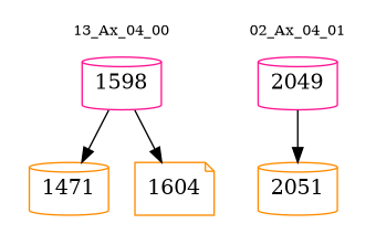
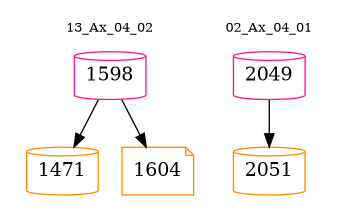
  digraph {
    node [color=darkorange shape=cylinder]
    edge [color=black]
    n1 [color=deeppink label=1598]
    n2 [label=1471]
    n3 [label=1604 shape=note]
    n4 [color=deeppink label=2049]
    n5 [label=2051]
    subgraph cluster_1 {
      color=white
      fontsize=10
-     label="13_Ax_04_00"
+     label="13_Ax_04_02"
      n1
      n2
      n3
    }
    subgraph cluster_2 {
      color=white
      fontsize=10
      label="02_Ax_04_01"
      n4
      n5
    }
    n1 -> n2
    n1 -> n3
    n4 -> n5
  }
